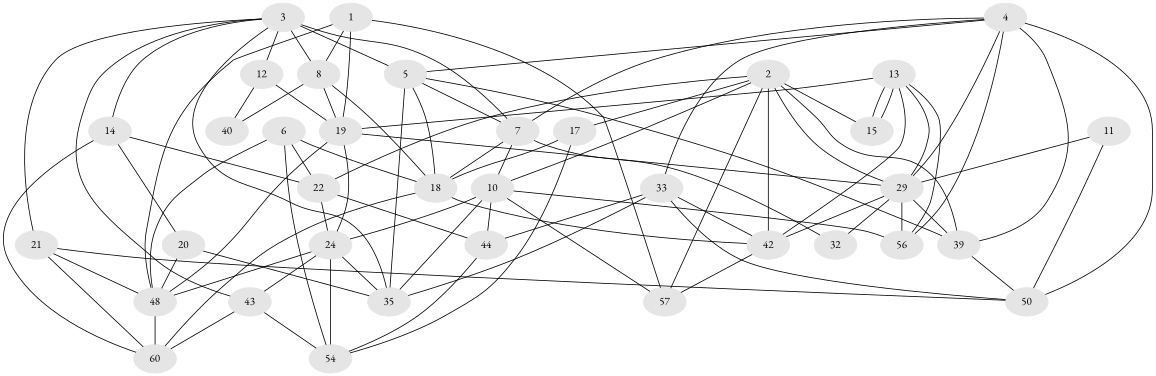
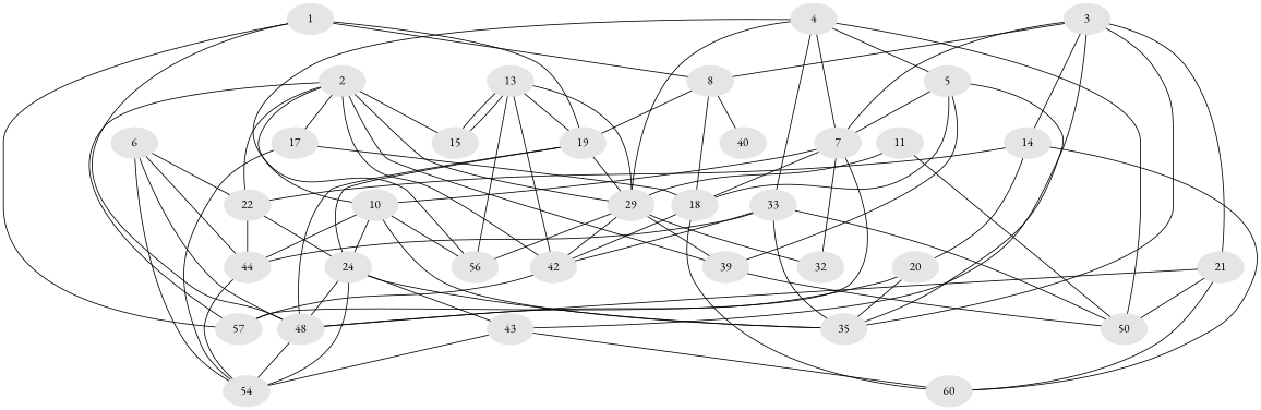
  graph {
    fontname="EB Garamond"
    node [color=gray90 fontname="EB Garamond" style=filled]
    edge [fontname="EB Garamond"]
    1 [super="+31"]
    8 [super="+38"]
    19 [super="+25"]
    48 [super="+53"]
    57
    18 [super="+34"]
    40
    29 [super="+49"]
    24 [super="+58"]
    60
    2 [super="+27"]
    10 [super="+47"]
    15
    17 [super="+52"]
    39 [super="+41"]
    42 [super="+45"]
    22
    35 [super="+36"]
    56
    44 [super="+46"]
    14 [super="+26"]
    20
    54 [super="+55"]
    32
    50 [super="+51"]
    3 [super="+9"]
    5 [super="+23"]
    7 [super="+16"]
-   12
    21 [super="+30"]
    43
    4 [super="+28"]
    33 [super="+59"]
    6
    11
    13 [super="+37"]
    1 -- 8
    1 -- 19
    1 -- 48
    1 -- 57
    8 -- 19
    8 -- 18
    8 -- 40
    19 -- 48
    19 -- 29
    19 -- 24
-   48 -- 60
+   48 -- 54
    18 -- 60
    18 -- 42
    29 -- 39
    29 -- 42
    29 -- 56
    29 -- 32
    24 -- 48
    24 -- 35
    24 -- 54
    24 -- 43
    2 -- 57
    2 -- 29
    2 -- 10
    2 -- 15
    2 -- 17
    2 -- 39
    2 -- 42 [weight=2]
    2 -- 22
-   10 -- 57
+   7 -- 57
    10 -- 24
    10 -- 35
    10 -- 56
    10 -- 44
    17 -- 18
    17 -- 54
    39 -- 50
    42 -- 57
    22 -- 24
    22 -- 44
    44 -- 54
    14 -- 60
    14 -- 22
    14 -- 20
    20 -- 48
    20 -- 35
    3 -- 8
    3 -- 35
    3 -- 14
-   3 -- 5 [weight=3]
    3 -- 7
-   3 -- 12
    3 -- 21
    3 -- 43
    5 -- 18
    5 -- 39
    5 -- 35
    5 -- 7
    7 -- 18
    7 -- 10
    7 -- 32
-   12 -- 19
-   12 -- 40
    21 -- 48
    21 -- 60
    21 -- 50
    43 -- 60
    43 -- 54
    4 -- 29 [weight=2]
-   4 -- 39
    4 -- 56
    4 -- 50 [weight=2]
    4 -- 5
    4 -- 7
    4 -- 33
    33 -- 42
    33 -- 35
    33 -- 44
    33 -- 50
    6 -- 48
    6 -- 22
-   6 -- 18
+   6 -- 44
    6 -- 54
    11 -- 29
    11 -- 50
    13 -- 19
    13 -- 29
    13 -- 15
    13 -- 15
    13 -- 42
    13 -- 56
  }
